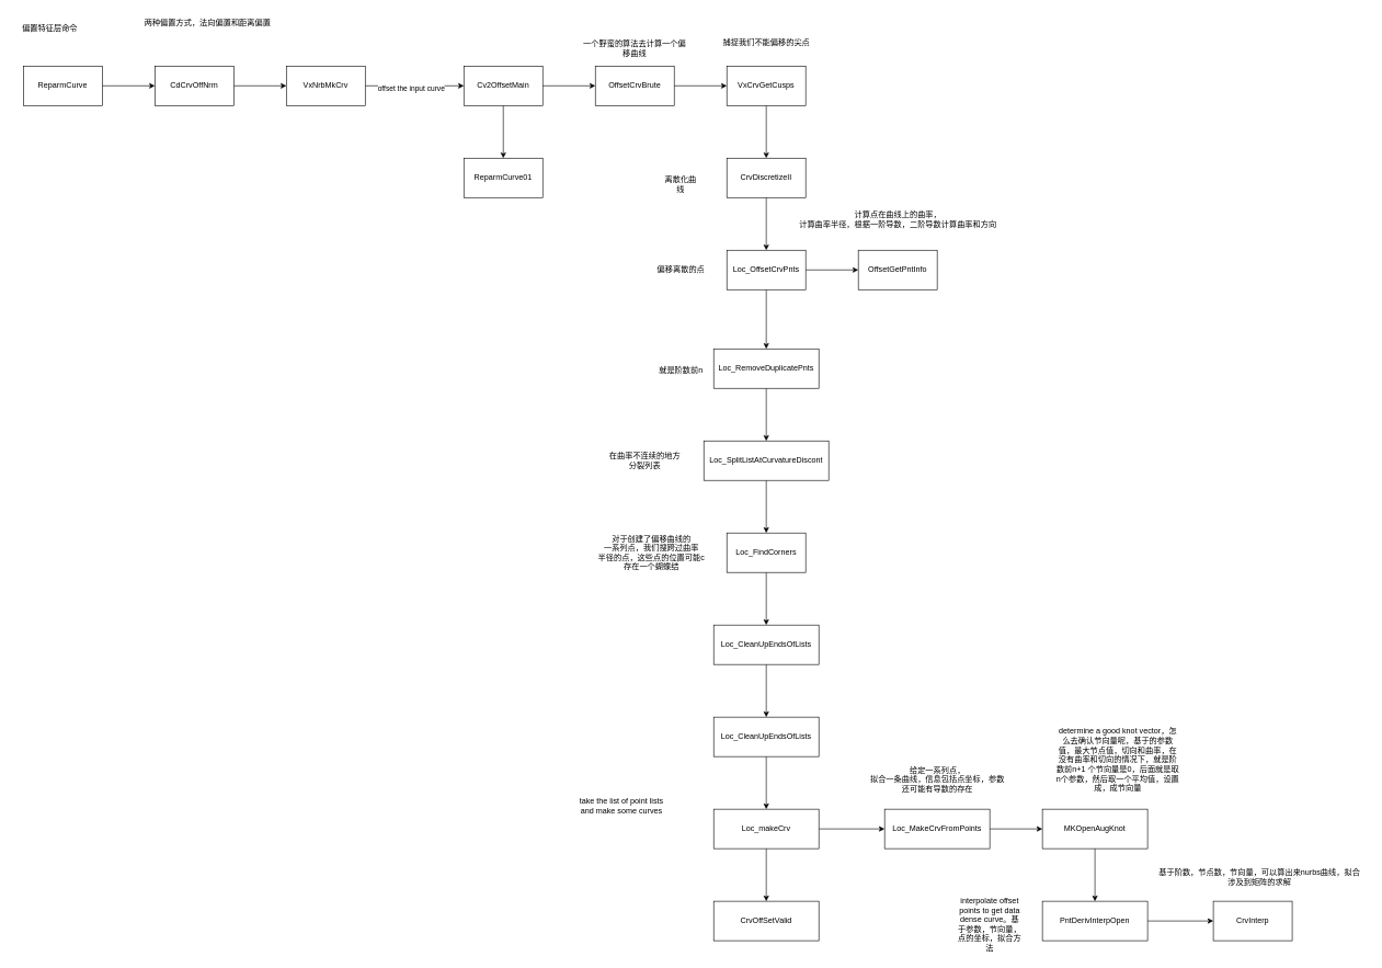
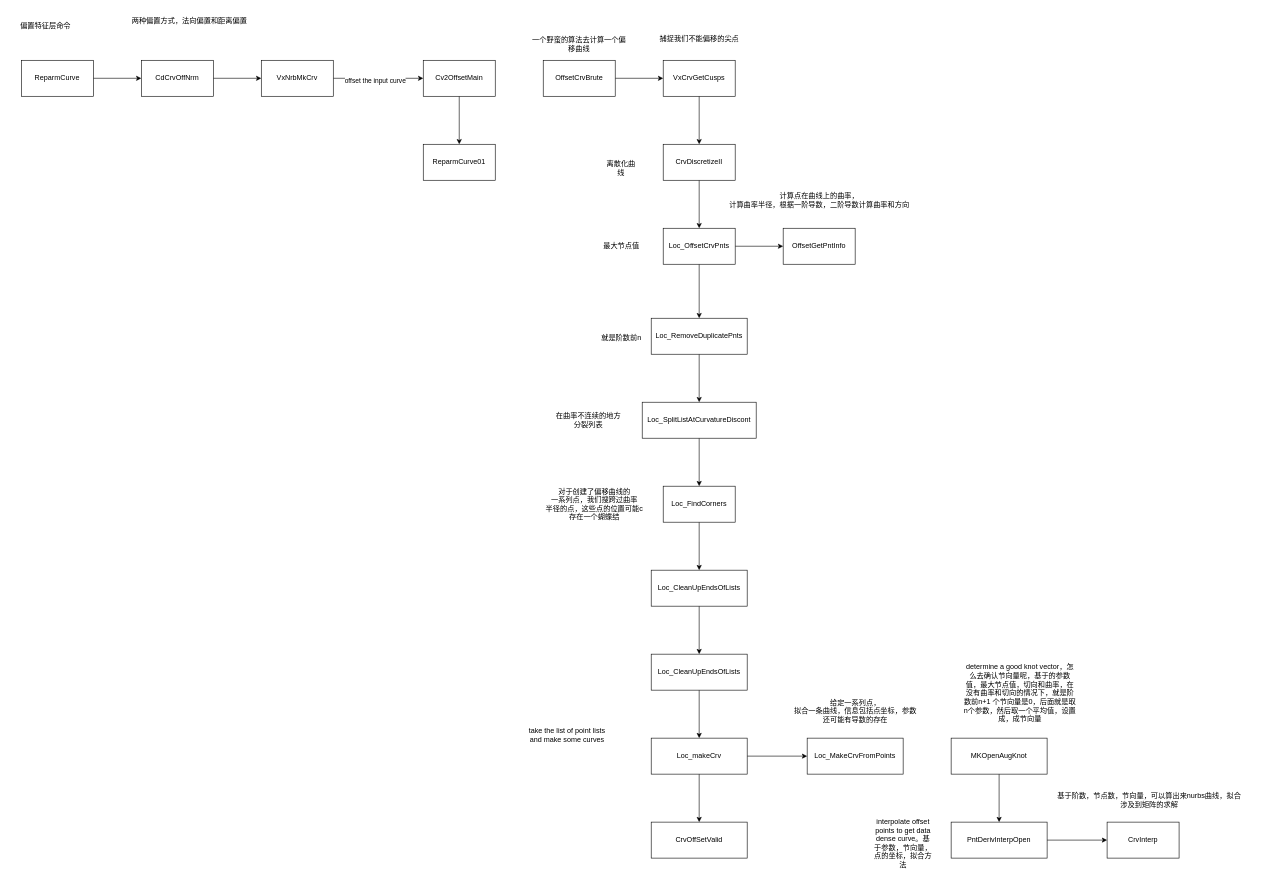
  <mxCell id="0" />
  <mxCell id="1" parent="0" />
  <mxCell id="2" value="偏置特征层命令" style="text;html=1;align=center;verticalAlign=middle;resizable=0;points=[];autosize=1;strokeColor=none;fillColor=none;" parent="1" vertex="1"><mxGeometry x="20" y="28" width="110" height="30" as="geometry" /></mxCell>
  <mxCell id="3" value="" style="edgeStyle=orthogonalEdgeStyle;rounded=0;orthogonalLoop=1;jettySize=auto;html=1;" parent="1" source="4" target="7" edge="1"><mxGeometry relative="1" as="geometry" /></mxCell>
  <mxCell id="4" value="ReparmCurve" style="rounded=0;whiteSpace=wrap;html=1;" parent="1" vertex="1"><mxGeometry x="35" y="100" width="120" height="60" as="geometry" /></mxCell>
  <mxCell id="5" value="两种偏置方式，法向偏置和距离偏置" style="text;html=1;align=center;verticalAlign=middle;resizable=0;points=[];autosize=1;strokeColor=none;fillColor=none;" parent="1" vertex="1"><mxGeometry x="205" y="20" width="220" height="30" as="geometry" /></mxCell>
  <mxCell id="6" value="" style="edgeStyle=orthogonalEdgeStyle;rounded=0;orthogonalLoop=1;jettySize=auto;html=1;" parent="1" source="7" target="10" edge="1"><mxGeometry relative="1" as="geometry" /></mxCell>
  <mxCell id="7" value="CdCrvOffNrm" style="whiteSpace=wrap;html=1;rounded=0;" parent="1" vertex="1"><mxGeometry x="235" y="100" width="120" height="60" as="geometry" /></mxCell>
  <mxCell id="8" value="" style="edgeStyle=orthogonalEdgeStyle;rounded=0;orthogonalLoop=1;jettySize=auto;html=1;" parent="1" source="10" target="13" edge="1"><mxGeometry relative="1" as="geometry" /></mxCell>
  <mxCell id="9" value="offset the input curve" style="edgeLabel;html=1;align=center;verticalAlign=middle;resizable=0;points=[];" parent="8" vertex="1" connectable="0"><mxGeometry x="-0.075" y="-3" relative="1" as="geometry"><mxPoint as="offset" /></mxGeometry></mxCell>
  <mxCell id="10" value="VxNrbMkCrv" style="whiteSpace=wrap;html=1;rounded=0;" parent="1" vertex="1"><mxGeometry x="435" y="100" width="120" height="60" as="geometry" /></mxCell>
  <mxCell id="11" value="" style="edgeStyle=orthogonalEdgeStyle;rounded=0;orthogonalLoop=1;jettySize=auto;html=1;" parent="1" source="13" target="14" edge="1"><mxGeometry relative="1" as="geometry" /></mxCell>
- <mxCell id="12" value="" style="edgeStyle=orthogonalEdgeStyle;rounded=0;orthogonalLoop=1;jettySize=auto;html=1;" parent="1" source="13" target="16" edge="1"><mxGeometry relative="1" as="geometry" /></mxCell>
  <mxCell id="13" value="Cv2OffsetMain" style="whiteSpace=wrap;html=1;rounded=0;" parent="1" vertex="1"><mxGeometry x="705" y="100" width="120" height="60" as="geometry" /></mxCell>
  <mxCell id="14" value="ReparmCurve01" style="rounded=0;whiteSpace=wrap;html=1;" parent="1" vertex="1"><mxGeometry x="705" y="240" width="120" height="60" as="geometry" /></mxCell>
  <mxCell id="15" value="" style="edgeStyle=orthogonalEdgeStyle;rounded=0;orthogonalLoop=1;jettySize=auto;html=1;" parent="1" source="16" target="19" edge="1"><mxGeometry relative="1" as="geometry" /></mxCell>
  <mxCell id="16" value="OffsetCrvBrute" style="whiteSpace=wrap;html=1;rounded=0;" parent="1" vertex="1"><mxGeometry x="905" y="100" width="120" height="60" as="geometry" /></mxCell>
  <mxCell id="17" value="一个野蛮的算法去计算一个偏移曲线" style="text;html=1;align=center;verticalAlign=middle;whiteSpace=wrap;rounded=0;" parent="1" vertex="1"><mxGeometry x="885" y="58" width="160" height="30" as="geometry" /></mxCell>
  <mxCell id="18" value="" style="edgeStyle=orthogonalEdgeStyle;rounded=0;orthogonalLoop=1;jettySize=auto;html=1;" parent="1" source="19" target="22" edge="1"><mxGeometry relative="1" as="geometry" /></mxCell>
  <mxCell id="19" value="VxCrvGetCusps" style="whiteSpace=wrap;html=1;rounded=0;" parent="1" vertex="1"><mxGeometry x="1105" y="100" width="120" height="60" as="geometry" /></mxCell>
  <mxCell id="20" value="捕捉我们不能偏移的尖点" style="text;html=1;align=center;verticalAlign=middle;resizable=0;points=[];autosize=1;strokeColor=none;fillColor=none;" parent="1" vertex="1"><mxGeometry x="1085" y="50" width="160" height="30" as="geometry" /></mxCell>
  <mxCell id="21" value="" style="edgeStyle=orthogonalEdgeStyle;rounded=0;orthogonalLoop=1;jettySize=auto;html=1;" parent="1" source="22" target="26" edge="1"><mxGeometry relative="1" as="geometry" /></mxCell>
  <mxCell id="22" value="CrvDiscretizeII" style="whiteSpace=wrap;html=1;rounded=0;" parent="1" vertex="1"><mxGeometry x="1105" y="240" width="120" height="60" as="geometry" /></mxCell>
  <mxCell id="23" value="离散化曲线" style="text;html=1;align=center;verticalAlign=middle;whiteSpace=wrap;rounded=0;" parent="1" vertex="1"><mxGeometry x="1005" y="265" width="60" height="30" as="geometry" /></mxCell>
  <mxCell id="24" value="" style="edgeStyle=orthogonalEdgeStyle;rounded=0;orthogonalLoop=1;jettySize=auto;html=1;" parent="1" source="26" target="29" edge="1"><mxGeometry relative="1" as="geometry" /></mxCell>
  <mxCell id="25" value="" style="edgeStyle=orthogonalEdgeStyle;rounded=0;orthogonalLoop=1;jettySize=auto;html=1;" parent="1" source="26" target="34" edge="1"><mxGeometry relative="1" as="geometry" /></mxCell>
  <mxCell id="26" value="Loc_OffsetCrvPnts" style="whiteSpace=wrap;html=1;rounded=0;" parent="1" vertex="1"><mxGeometry x="1105" y="380" width="120" height="60" as="geometry" /></mxCell>
- <mxCell id="27" value="偏移离散的点" style="text;html=1;align=center;verticalAlign=middle;resizable=0;points=[];autosize=1;strokeColor=none;fillColor=none;" parent="1" vertex="1"><mxGeometry x="985" y="395" width="100" height="30" as="geometry" /></mxCell>
+ <mxCell id="27" value="最大节点值" style="text;html=1;align=center;verticalAlign=middle;resizable=0;points=[];autosize=1;strokeColor=none;fillColor=none;" parent="1" vertex="1"><mxGeometry x="985" y="395" width="100" height="30" as="geometry" /></mxCell>
  <mxCell id="28" value="" style="edgeStyle=orthogonalEdgeStyle;rounded=0;orthogonalLoop=1;jettySize=auto;html=1;" parent="1" source="29" target="32" edge="1"><mxGeometry relative="1" as="geometry" /></mxCell>
  <mxCell id="29" value="Loc_RemoveDuplicatePnts" style="whiteSpace=wrap;html=1;rounded=0;" parent="1" vertex="1"><mxGeometry x="1085" y="530" width="160" height="60" as="geometry" /></mxCell>
  <mxCell id="30" value="就是阶数前n" style="text;html=1;align=center;verticalAlign=middle;resizable=0;points=[];autosize=1;strokeColor=none;fillColor=none;" parent="1" vertex="1"><mxGeometry x="985" y="548" width="100" height="30" as="geometry" /></mxCell>
  <mxCell id="31" value="" style="edgeStyle=orthogonalEdgeStyle;rounded=0;orthogonalLoop=1;jettySize=auto;html=1;" parent="1" source="32" target="37" edge="1"><mxGeometry relative="1" as="geometry" /></mxCell>
  <mxCell id="32" value="Loc_SplitListAtCurvatureDiscont" style="whiteSpace=wrap;html=1;rounded=0;" parent="1" vertex="1"><mxGeometry x="1070" y="670" width="190" height="60" as="geometry" /></mxCell>
  <mxCell id="33" value="在曲率不连续的地方&lt;div&gt;分裂列表&lt;/div&gt;" style="text;html=1;align=center;verticalAlign=middle;resizable=0;points=[];autosize=1;strokeColor=none;fillColor=none;" parent="1" vertex="1"><mxGeometry x="915" y="680" width="130" height="40" as="geometry" /></mxCell>
  <mxCell id="34" value="OffsetGetPntInfo" style="whiteSpace=wrap;html=1;rounded=0;" parent="1" vertex="1"><mxGeometry x="1305" y="380" width="120" height="60" as="geometry" /></mxCell>
  <mxCell id="35" value="计算点在曲线上的曲率，&lt;div&gt;计算曲率半径，根据一阶导数，二阶导数计算曲率和方向&lt;/div&gt;" style="text;html=1;align=center;verticalAlign=middle;resizable=0;points=[];autosize=1;strokeColor=none;fillColor=none;" parent="1" vertex="1"><mxGeometry x="1205" y="313" width="320" height="40" as="geometry" /></mxCell>
  <mxCell id="36" value="" style="edgeStyle=orthogonalEdgeStyle;rounded=0;orthogonalLoop=1;jettySize=auto;html=1;" edge="1" parent="1" source="37" target="40"><mxGeometry relative="1" as="geometry" /></mxCell>
  <mxCell id="37" value="Loc_FindCorners" style="whiteSpace=wrap;html=1;rounded=0;" parent="1" vertex="1"><mxGeometry x="1105" y="810" width="120" height="60" as="geometry" /></mxCell>
  <mxCell id="38" value="对于创建了偏移曲线的&lt;div&gt;一系列点，我们搜跨过曲率&lt;/div&gt;&lt;div&gt;半径的点，这些点的位置可能c&lt;/div&gt;&lt;div&gt;存在一个蝴蝶结&lt;/div&gt;" style="text;html=1;align=center;verticalAlign=middle;resizable=0;points=[];autosize=1;strokeColor=none;fillColor=none;" parent="1" vertex="1"><mxGeometry x="895" y="805" width="190" height="70" as="geometry" /></mxCell>
  <mxCell id="39" value="" style="edgeStyle=orthogonalEdgeStyle;rounded=0;orthogonalLoop=1;jettySize=auto;html=1;" edge="1" parent="1" source="40" target="42"><mxGeometry relative="1" as="geometry" /></mxCell>
  <mxCell id="40" value="Loc_CleanUpEndsOfLists" style="whiteSpace=wrap;html=1;rounded=0;" vertex="1" parent="1"><mxGeometry x="1085" y="950" width="160" height="60" as="geometry" /></mxCell>
  <mxCell id="41" value="" style="edgeStyle=orthogonalEdgeStyle;rounded=0;orthogonalLoop=1;jettySize=auto;html=1;" edge="1" parent="1" source="42" target="46"><mxGeometry relative="1" as="geometry" /></mxCell>
  <mxCell id="42" value="Loc_CleanUpEndsOfLists" style="whiteSpace=wrap;html=1;rounded=0;" vertex="1" parent="1"><mxGeometry x="1085" y="1090" width="160" height="60" as="geometry" /></mxCell>
  <mxCell id="43" value="take the list of point lists and make some curves" style="text;html=1;align=center;verticalAlign=middle;whiteSpace=wrap;rounded=0;" vertex="1" parent="1"><mxGeometry x="875" y="1210" width="140" height="30" as="geometry" /></mxCell>
  <mxCell id="44" value="" style="edgeStyle=orthogonalEdgeStyle;rounded=0;orthogonalLoop=1;jettySize=auto;html=1;" edge="1" parent="1" source="46" target="47"><mxGeometry relative="1" as="geometry" /></mxCell>
  <mxCell id="45" value="" style="edgeStyle=orthogonalEdgeStyle;rounded=0;orthogonalLoop=1;jettySize=auto;html=1;" edge="1" parent="1" source="46" target="49"><mxGeometry relative="1" as="geometry" /></mxCell>
  <mxCell id="46" value="Loc_makeCrv" style="whiteSpace=wrap;html=1;rounded=0;" vertex="1" parent="1"><mxGeometry x="1085" y="1230" width="160" height="60" as="geometry" /></mxCell>
  <mxCell id="47" value="CrvOffSetValid" style="whiteSpace=wrap;html=1;rounded=0;" vertex="1" parent="1"><mxGeometry x="1085" y="1370" width="160" height="60" as="geometry" /></mxCell>
- <mxCell id="48" value="" style="edgeStyle=orthogonalEdgeStyle;rounded=0;orthogonalLoop=1;jettySize=auto;html=1;" edge="1" parent="1" source="49" target="51"><mxGeometry relative="1" as="geometry" /></mxCell>
  <mxCell id="49" value="Loc_MakeCrvFromPoints" style="whiteSpace=wrap;html=1;rounded=0;" vertex="1" parent="1"><mxGeometry x="1345" y="1230" width="160" height="60" as="geometry" /></mxCell>
  <mxCell id="50" value="" style="edgeStyle=orthogonalEdgeStyle;rounded=0;orthogonalLoop=1;jettySize=auto;html=1;" edge="1" parent="1" source="51" target="54"><mxGeometry relative="1" as="geometry" /></mxCell>
  <mxCell id="51" value="MKOpenAugKnot" style="whiteSpace=wrap;html=1;rounded=0;" vertex="1" parent="1"><mxGeometry x="1585" y="1230" width="160" height="60" as="geometry" /></mxCell>
  <mxCell id="52" value="determine a good knot vector，怎么去确认节向量呢，基于的参数值，最大节点值，切向和曲率，在没有曲率和切向的情况下，就是阶数前n+1 个节向量是0，后面就是取n个参数，然后取一个平均值，设置成，成节向量" style="text;html=1;align=center;verticalAlign=middle;whiteSpace=wrap;rounded=0;" vertex="1" parent="1"><mxGeometry x="1605" y="1110" width="190" height="90" as="geometry" /></mxCell>
  <mxCell id="53" value="" style="edgeStyle=orthogonalEdgeStyle;rounded=0;orthogonalLoop=1;jettySize=auto;html=1;" edge="1" parent="1" source="54" target="57"><mxGeometry relative="1" as="geometry" /></mxCell>
  <mxCell id="54" value="PntDerivInterpOpen" style="whiteSpace=wrap;html=1;rounded=0;" vertex="1" parent="1"><mxGeometry x="1585" y="1370" width="160" height="60" as="geometry" /></mxCell>
  <mxCell id="55" value="interpolate offset points to get data dense curve。基于参数，节向量，点的坐标，拟合方法" style="text;html=1;align=center;verticalAlign=middle;whiteSpace=wrap;rounded=0;" vertex="1" parent="1"><mxGeometry x="1455" y="1360" width="100" height="90" as="geometry" /></mxCell>
  <mxCell id="56" value="给定一系列点，&lt;div&gt;拟合一条曲线，信息包括点坐标，参数&lt;/div&gt;&lt;div&gt;还可能有导数的存在&lt;/div&gt;" style="text;html=1;align=center;verticalAlign=middle;resizable=0;points=[];autosize=1;strokeColor=none;fillColor=none;" vertex="1" parent="1"><mxGeometry x="1310" y="1155" width="230" height="60" as="geometry" /></mxCell>
  <mxCell id="57" value="CrvInterp" style="whiteSpace=wrap;html=1;rounded=0;" vertex="1" parent="1"><mxGeometry x="1845" y="1370" width="120" height="60" as="geometry" /></mxCell>
  <mxCell id="58" value="基于阶数，节点数，节向量，可以算出来nurbs曲线，拟合&lt;div&gt;涉及到矩阵的求解&lt;/div&gt;" style="text;html=1;align=center;verticalAlign=middle;resizable=0;points=[];autosize=1;strokeColor=none;fillColor=none;" vertex="1" parent="1"><mxGeometry x="1750" y="1313" width="330" height="40" as="geometry" /></mxCell>
